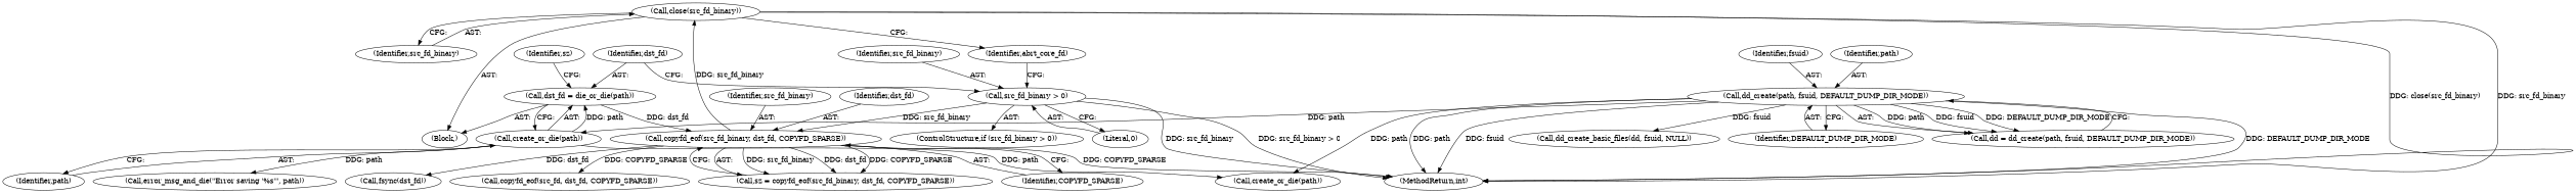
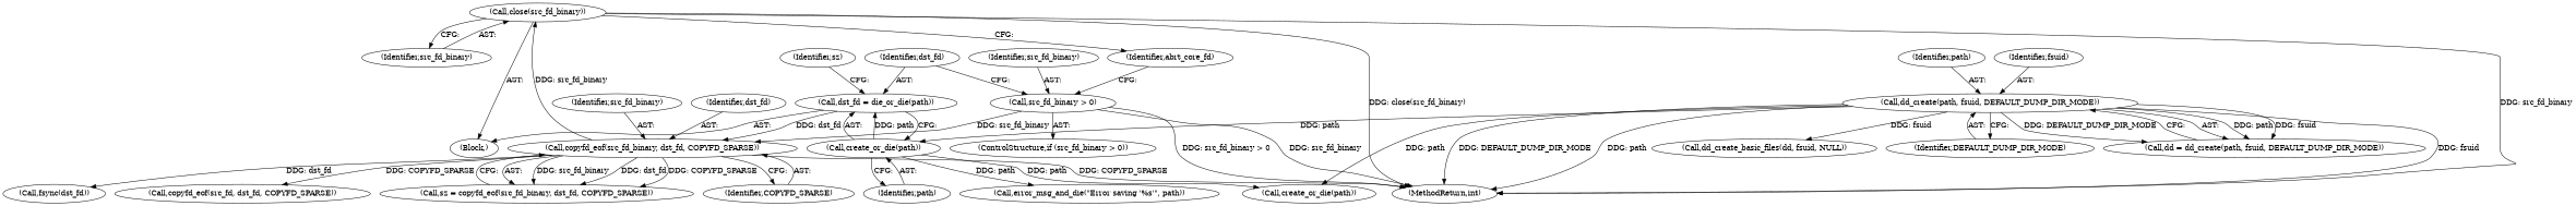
  digraph {
    n1 [label="(Call,close(src_fd_binary))"]
    n2 [label="(Identifier,src_fd_binary)"]
    n3 [label="(Block,)"]
    n4 [label="(MethodReturn,int)"]
    n5 [label="(Identifier,abrt_core_fd)"]
    n6 [label="(Call,copyfd_eof(src_fd_binary, dst_fd, COPYFD_SPARSE))"]
    n7 [label="(Call,fsync(dst_fd))"]
    n8 [label="(Call,copyfd_eof(src_fd, dst_fd, COPYFD_SPARSE))"]
    n9 [label="(Call,sz = copyfd_eof(src_fd_binary, dst_fd, COPYFD_SPARSE))"]
    n10 [label="(Identifier,COPYFD_SPARSE)"]
    n11 [label="(Call,src_fd_binary > 0)"]
    n12 [label="(ControlStructure,if (src_fd_binary > 0))"]
-   n13 [label="(Literal,0)"]
    n14 [label="(Call,dst_fd = die_or_die(path))"]
    n15 [label="(Call,create_or_die(path))"]
    n16 [label="(Identifier,path)"]
    n17 [label="(Call,error_msg_and_die(\"Error saving '%s'\", path))"]
    n18 [label="(Call,create_or_die(path))"]
    n19 [label="(Call,dd_create(path, fsuid, DEFAULT_DUMP_DIR_MODE))"]
    n20 [label="(Call,dd_create_basic_files(dd, fsuid, NULL))"]
    n21 [label="(Identifier,DEFAULT_DUMP_DIR_MODE)"]
    n22 [label="(Call,dd = dd_create(path, fsuid, DEFAULT_DUMP_DIR_MODE))"]
    n23 [label="(Identifier,dst_fd)"]
    n24 [label="(Identifier,src_fd_binary)"]
    n25 [label="(Identifier,sz)"]
    n26 [label="(Identifier,src_fd_binary)"]
    n27 [label="(Identifier,fsuid)"]
    n28 [label="(Identifier,path)"]
    n29 [label="(Identifier,dst_fd)"]
    n1 -> n2 [label="CFG: "]
    n1 -> n3 [label="AST: "]
    n1 -> n4 [label="DDG: close(src_fd_binary)"]
    n1 -> n4 [label="DDG: src_fd_binary"]
    n1 -> n5 [label="CFG: "]
    n2 -> n1 [label="AST: "]
    n5 -> n11 [label="CFG: "]
    n6 -> n1 [label="DDG: src_fd_binary"]
    n6 -> n4 [label="DDG: COPYFD_SPARSE"]
    n6 -> n7 [label="DDG: dst_fd"]
    n6 -> n8 [label="DDG: COPYFD_SPARSE"]
    n6 -> n9 [label="AST: "]
    n6 -> n9 [label="DDG: src_fd_binary"]
    n6 -> n9 [label="DDG: dst_fd"]
    n6 -> n9 [label="DDG: COPYFD_SPARSE"]
    n6 -> n10 [label="CFG: "]
    n9 -> n6 [label="CFG: "]
    n10 -> n6 [label="AST: "]
    n11 -> n4 [label="DDG: src_fd_binary > 0"]
    n11 -> n4 [label="DDG: src_fd_binary"]
    n11 -> n6 [label="DDG: src_fd_binary"]
    n11 -> n12 [label="AST: "]
-   n11 -> n13 [label="CFG: "]
-   n13 -> n11 [label="AST: "]
    n14 -> n3 [label="AST: "]
    n14 -> n6 [label="DDG: dst_fd"]
    n14 -> n15 [label="CFG: "]
    n15 -> n14 [label="AST: "]
    n15 -> n14 [label="DDG: path"]
    n15 -> n16 [label="CFG: "]
    n15 -> n17 [label="DDG: path"]
    n15 -> n18 [label="DDG: path"]
    n16 -> n15 [label="AST: "]
    n19 -> n4 [label="DDG: DEFAULT_DUMP_DIR_MODE"]
    n19 -> n4 [label="DDG: path"]
    n19 -> n4 [label="DDG: fsuid"]
    n19 -> n15 [label="DDG: path"]
    n19 -> n18 [label="DDG: path"]
    n19 -> n20 [label="DDG: fsuid"]
    n19 -> n21 [label="CFG: "]
    n19 -> n22 [label="AST: "]
    n19 -> n22 [label="DDG: path"]
    n19 -> n22 [label="DDG: fsuid"]
    n19 -> n22 [label="DDG: DEFAULT_DUMP_DIR_MODE"]
    n21 -> n19 [label="AST: "]
    n22 -> n19 [label="CFG: "]
    n23 -> n11 [label="CFG: "]
    n23 -> n14 [label="AST: "]
    n24 -> n6 [label="AST: "]
    n25 -> n14 [label="CFG: "]
    n26 -> n11 [label="AST: "]
    n27 -> n19 [label="AST: "]
    n28 -> n19 [label="AST: "]
    n29 -> n6 [label="AST: "]
  }
